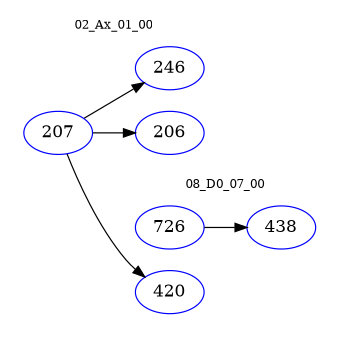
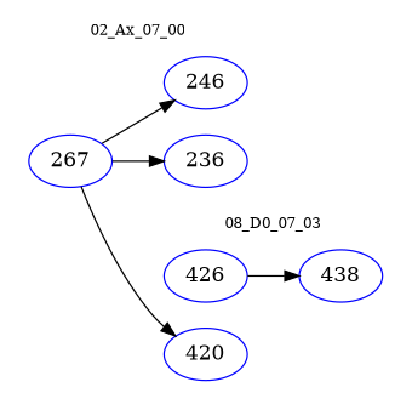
  digraph {
    rankdir=LR
    node [color=blue]
    edge [color=black]
-   n1 [label=207]
-   n2 [label=206]
+   n1 [label=267]
+   n2 [label=236]
    n3 [label=246]
-   n4 [label=726]
+   n4 [label=426]
    n5 [label=420]
    n6 [label=438]
    subgraph cluster_1 {
      color=white
      fontsize=10
-     label="02_Ax_01_00"
+     label="02_Ax_07_00"
      n1
      n2
      n3
    }
    subgraph cluster_2 {
      color=white
      fontsize=10
-     label="08_D0_07_00"
+     label="08_D0_07_03"
      n4
      n5
      n6
    }
    n1 -> n2
    n1 -> n3
    n1 -> n5
    n4 -> n6
  }
